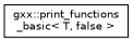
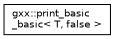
  digraph {
    rankdir=LR
-   n1 [color=black fillcolor=white fontname=Helvetica fontsize=10 height=0.2 label="gxx::print_functions\l_basic\< T, false \>" shape=record style=filled width=0.4]
+   n1 [color=black fillcolor=white fontname=Helvetica fontsize=10 height=0.2 label="gxx::print_basic\l_basic\< T, false \>" shape=record style=filled width=0.4]
  }
